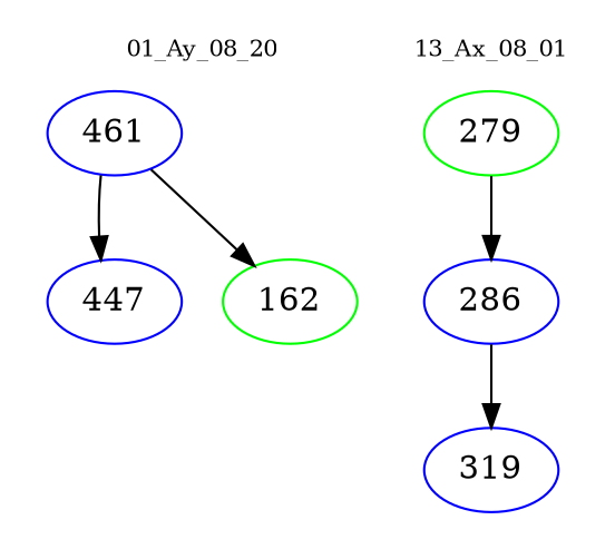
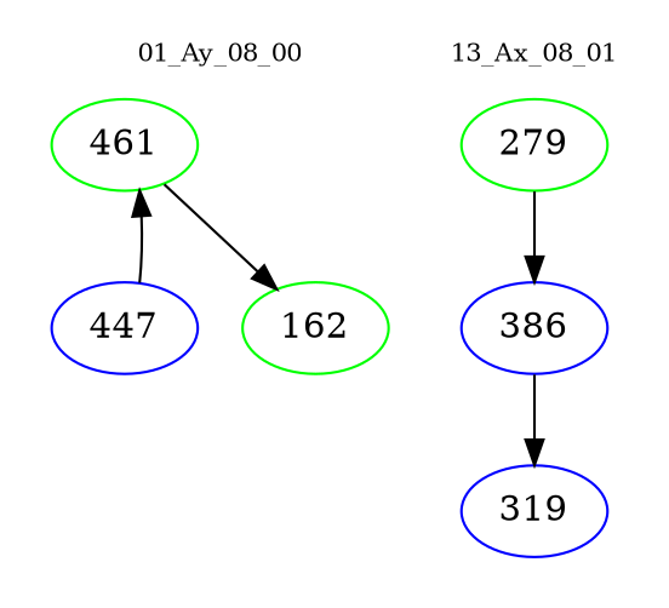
  digraph {
    node [color=blue]
    edge [color=black]
-   n1 [label=461]
+   n1 [color=green label=461]
    n2 [label=447]
    n3 [color=green label=162]
-   n4 [label=286]
+   n4 [label=386]
    n5 [color=green label=279]
    n6 [label=319]
    subgraph cluster_1 {
      color=white
      fontsize=10
-     label="01_Ay_08_20"
+     label="01_Ay_08_00"
      n1
      n2
      n3
    }
    subgraph cluster_2 {
      color=white
      fontsize=10
      label="13_Ax_08_01"
      n4
      n5
      n6
    }
-   n1 -> n2
+   n2 -> n1
    n1 -> n3
    n4 -> n6
    n5 -> n4
  }
